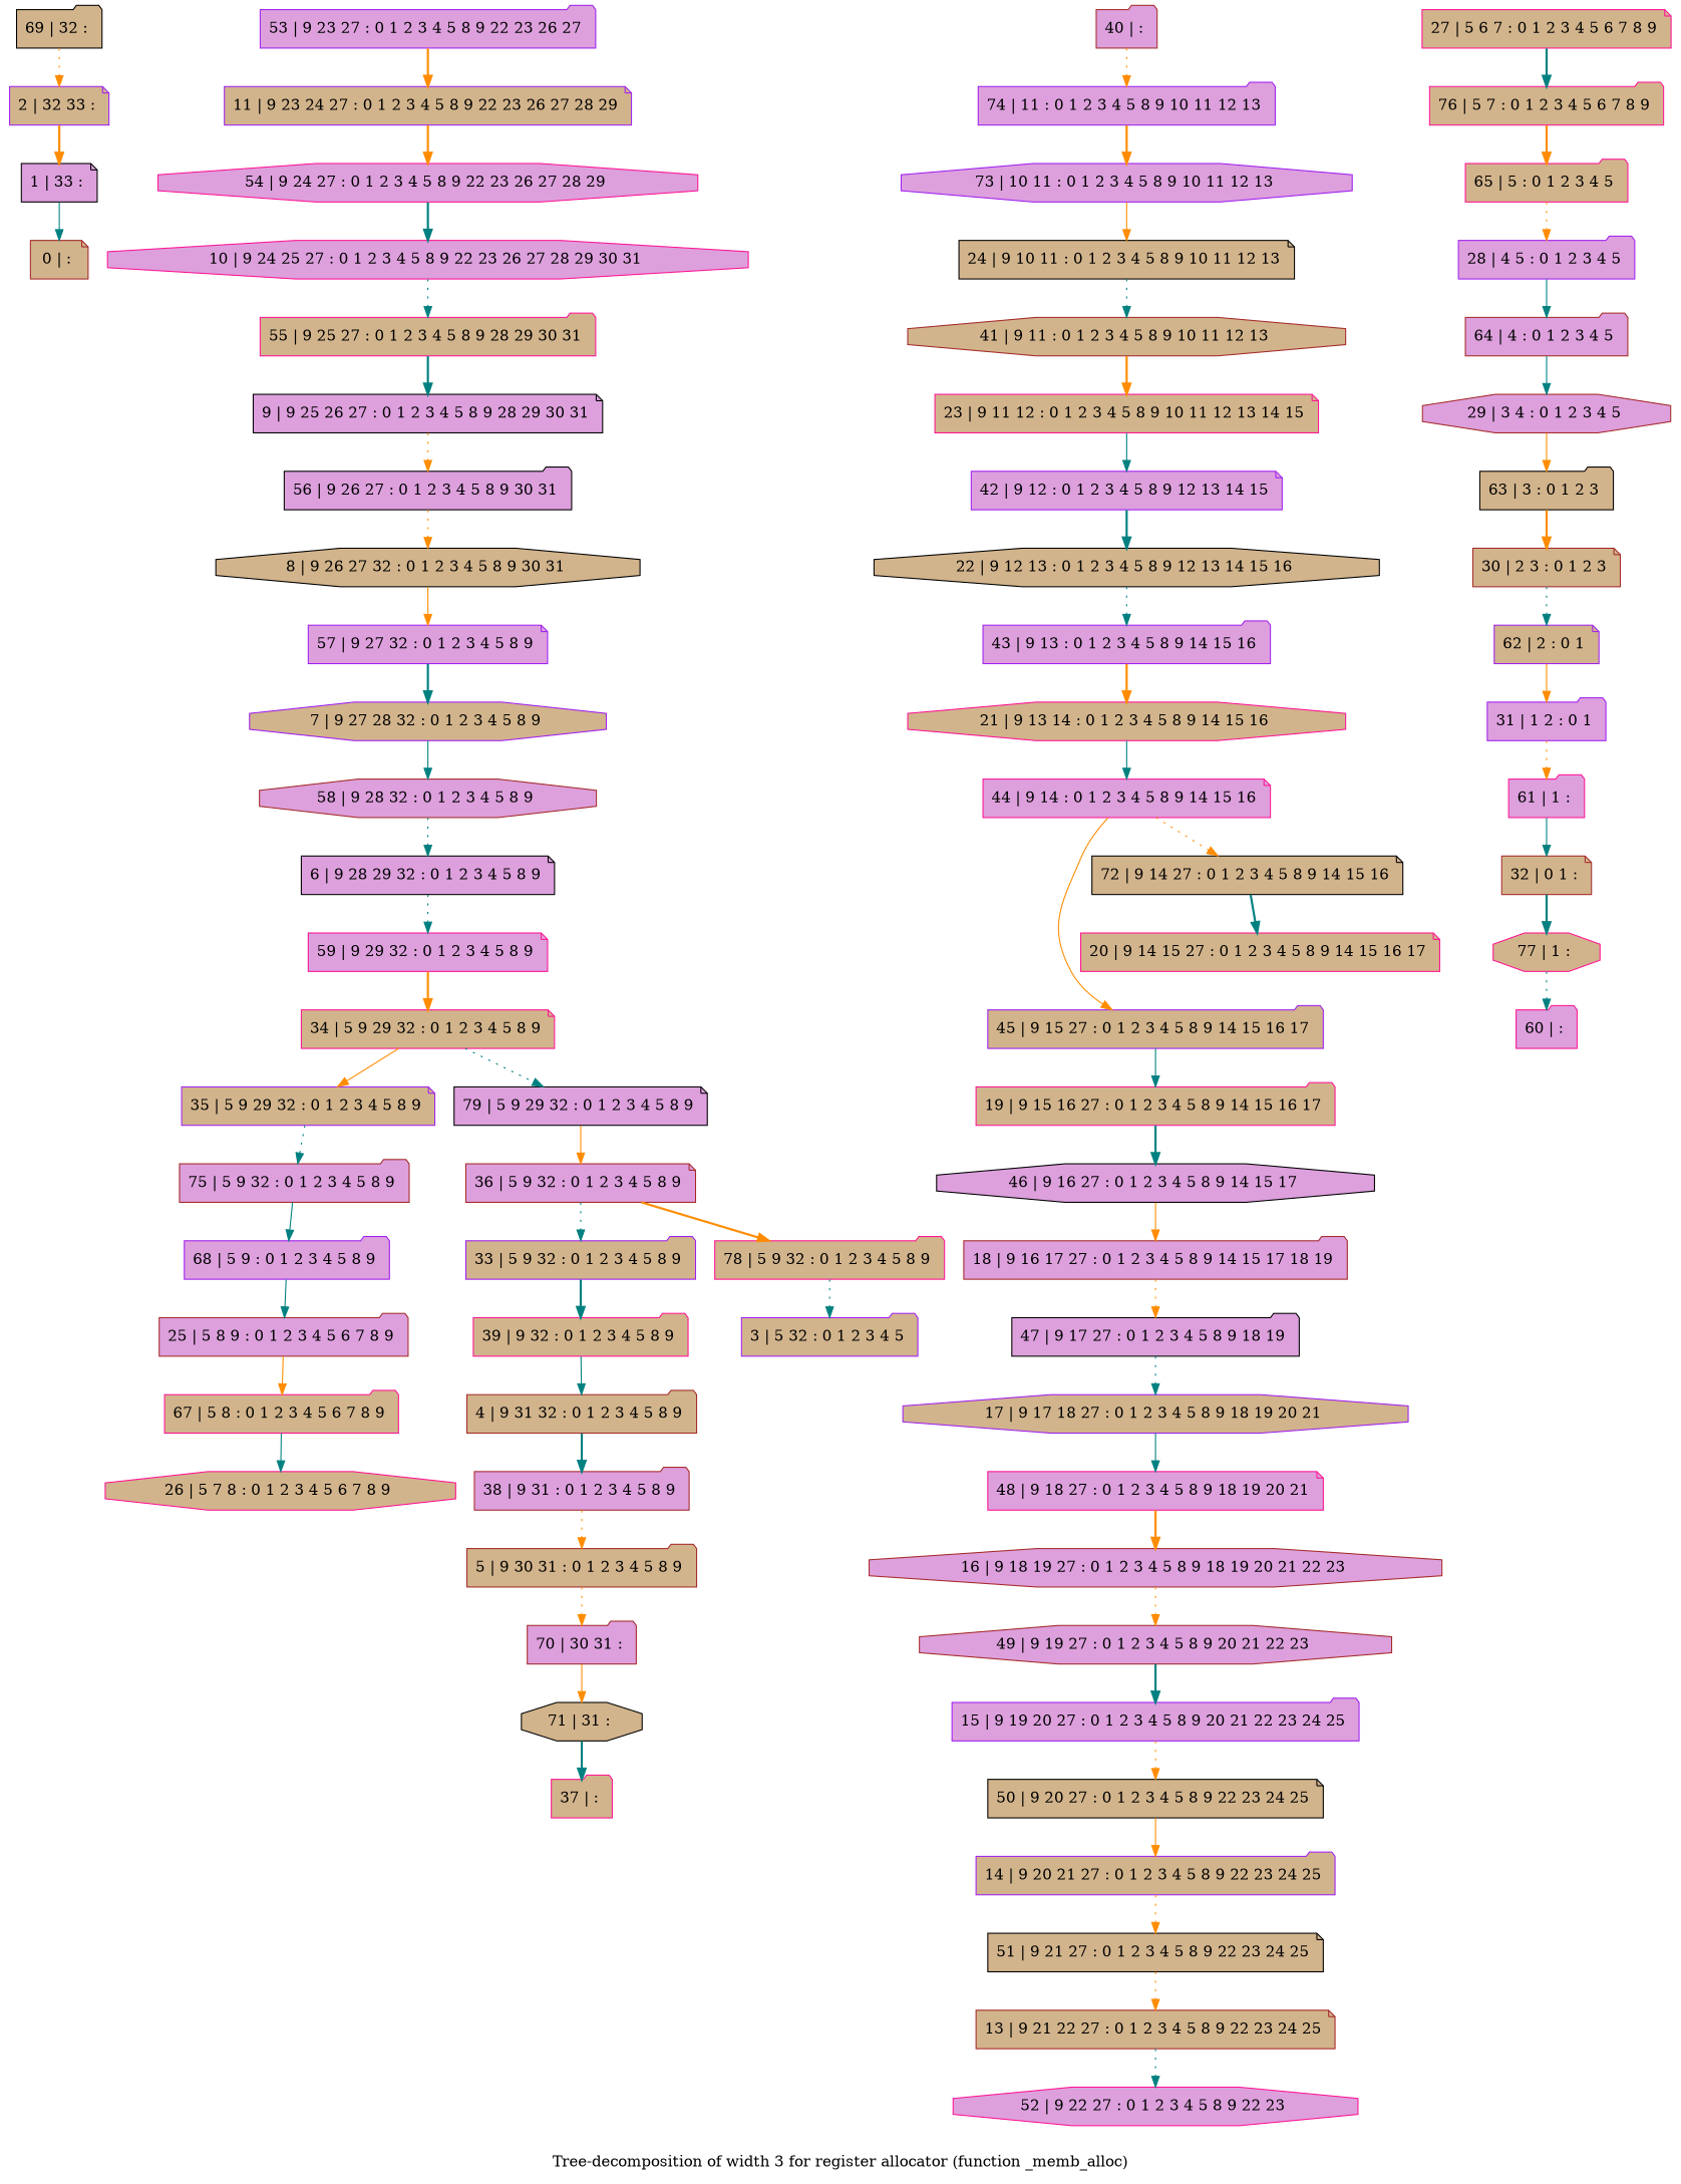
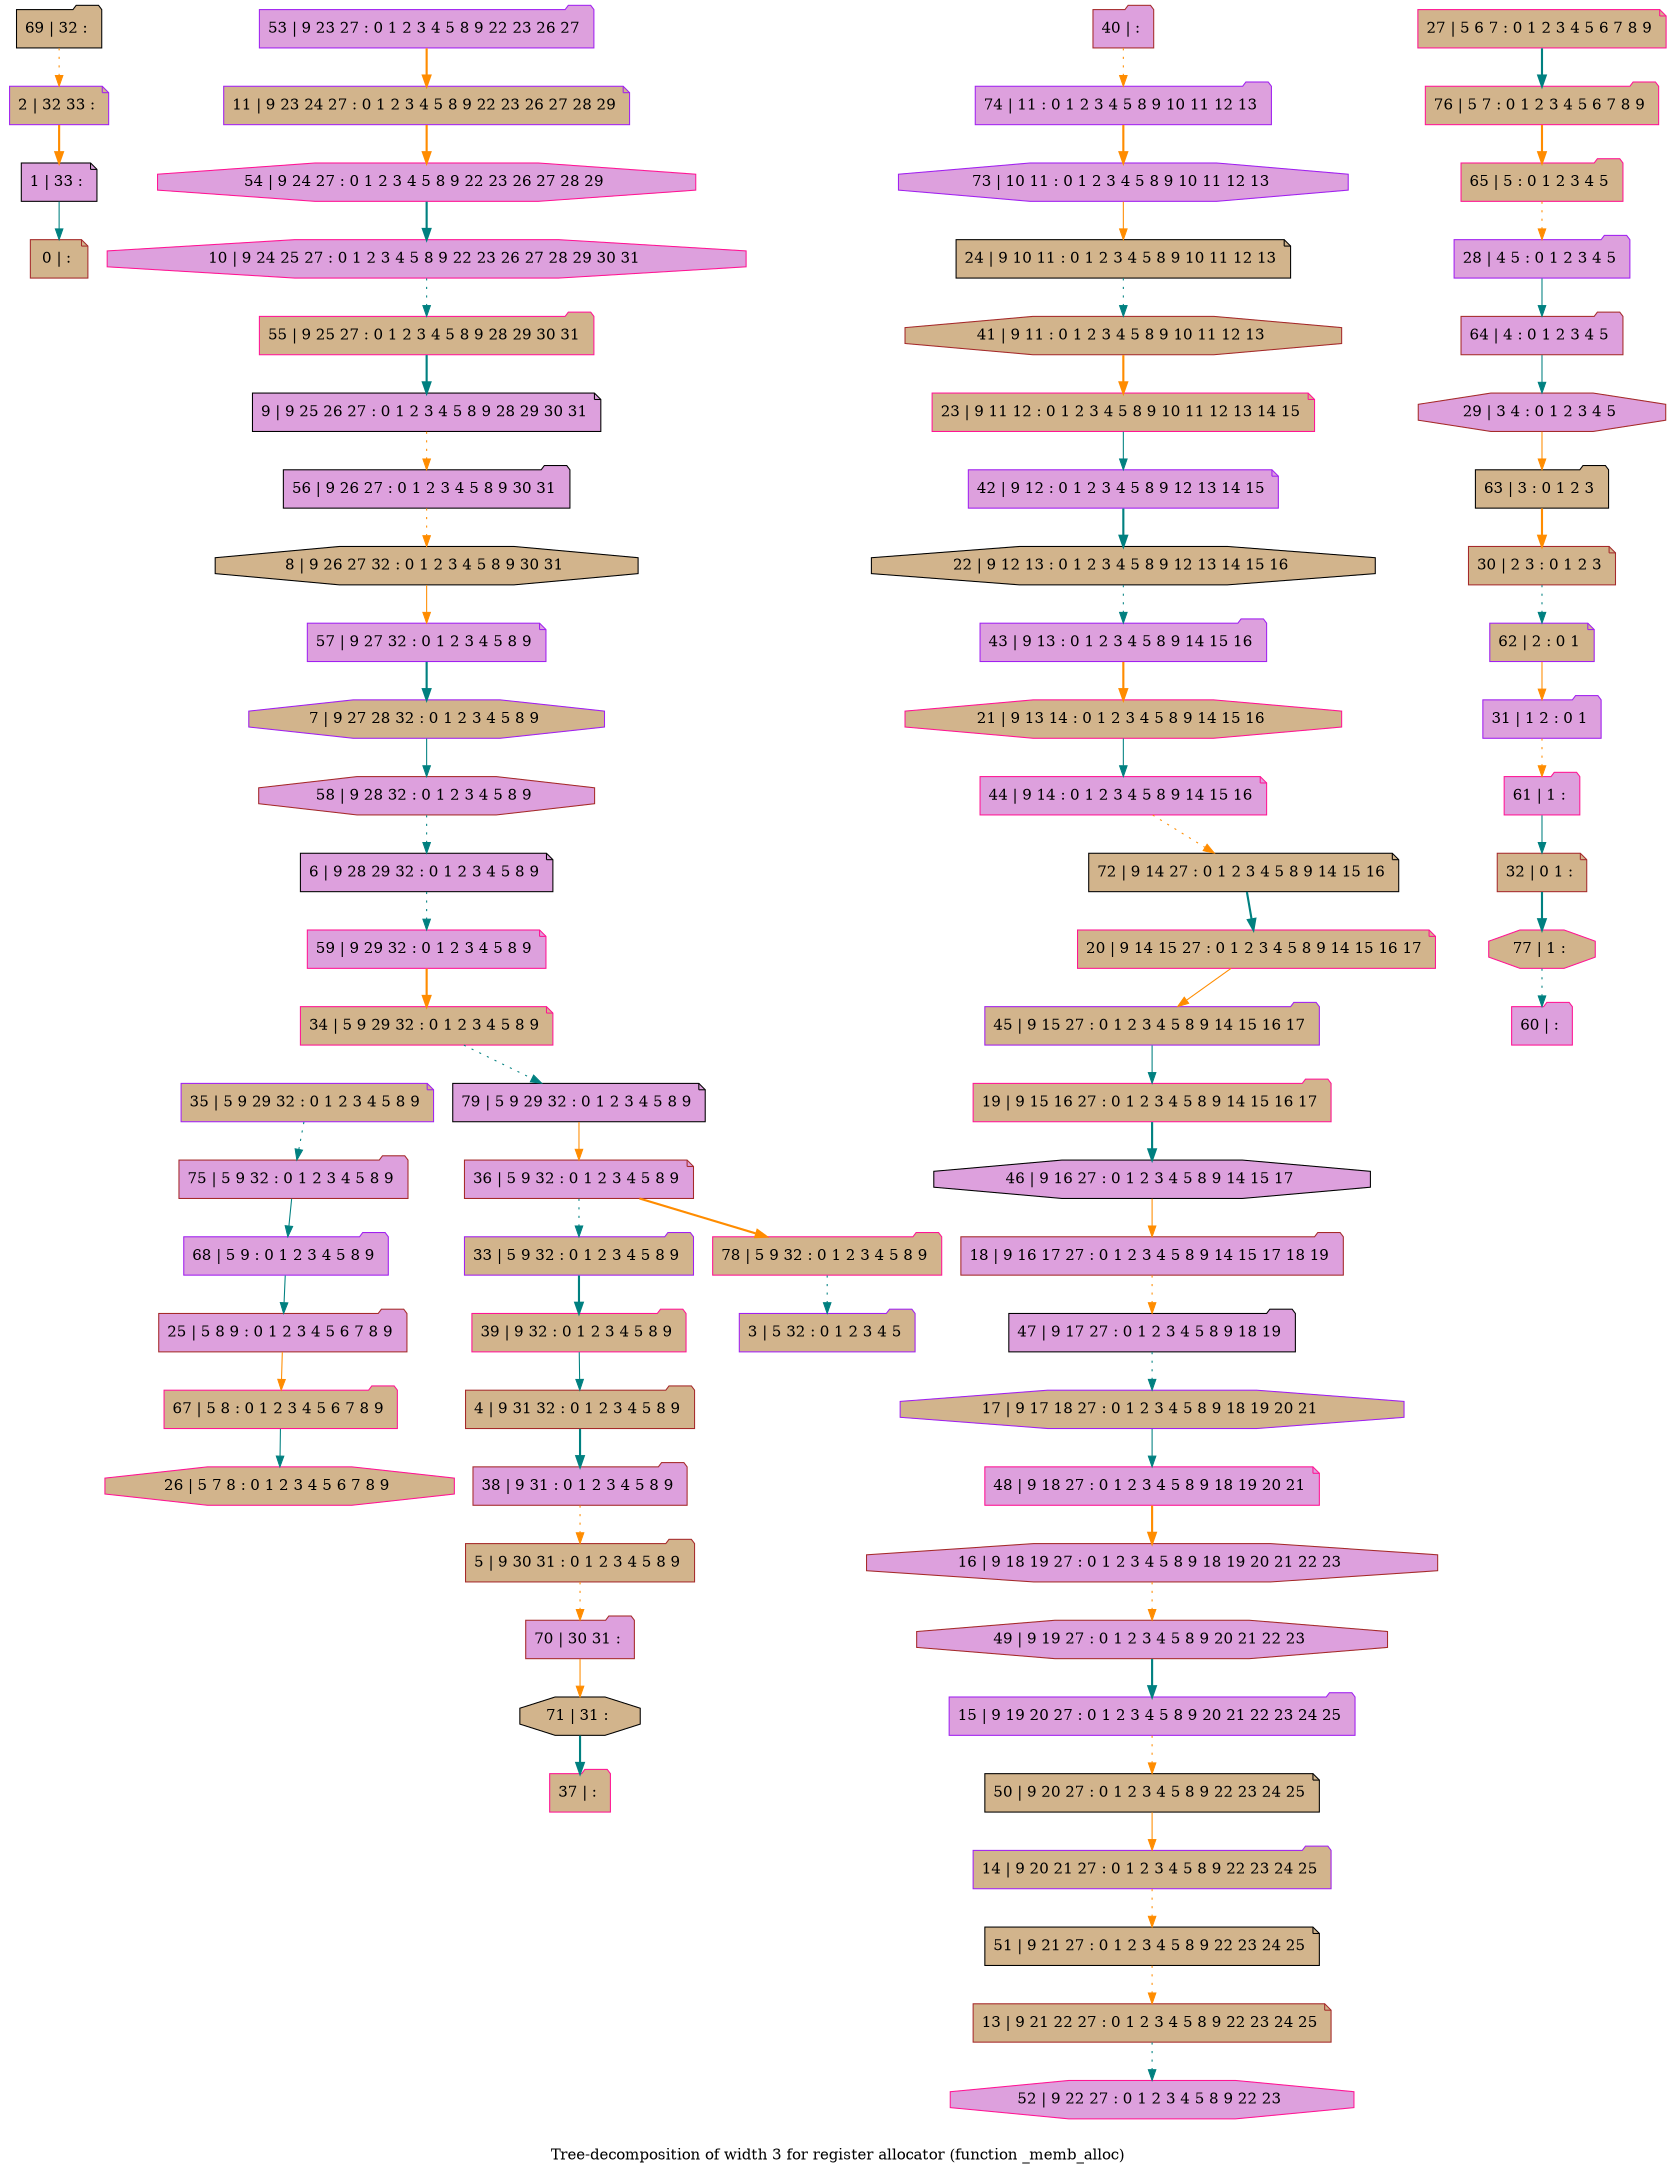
  digraph {
    fontname="DejaVu Serif"
    label="Tree-decomposition of width 3 for register allocator (function _memb_alloc)"
    node [color=deeppink fillcolor=tan fontname="DejaVu Serif" shape=folder style=filled]
    edge [color=teal fontname="DejaVu Serif" style=dotted]
    n1 [color=brown label="0 | : " shape=note]
    n2 [color=black fillcolor=plum label="1 | 33 : " shape=note]
    n3 [color=purple label="2 | 32 33 : " shape=note]
    n4 [color=purple label="3 | 5 32 : 0 1 2 3 4 5 "]
    n5 [color=black label="69 | 32 : "]
    n6 [color=brown label="4 | 9 31 32 : 0 1 2 3 4 5 8 9 "]
    n7 [color=brown fillcolor=plum label="38 | 9 31 : 0 1 2 3 4 5 8 9 "]
    n8 [color=brown label="5 | 9 30 31 : 0 1 2 3 4 5 8 9 "]
    n9 [color=brown fillcolor=plum label="70 | 30 31 : "]
    n10 [color=black label="71 | 31 : " shape=octagon]
    n11 [color=black fillcolor=plum label="6 | 9 28 29 32 : 0 1 2 3 4 5 8 9 " shape=note]
    n12 [fillcolor=plum label="59 | 9 29 32 : 0 1 2 3 4 5 8 9 " shape=note]
    n13 [label="34 | 5 9 29 32 : 0 1 2 3 4 5 8 9 " shape=note]
    n14 [color=purple label="7 | 9 27 28 32 : 0 1 2 3 4 5 8 9 " shape=octagon]
    n15 [color=brown fillcolor=plum label="58 | 9 28 32 : 0 1 2 3 4 5 8 9 " shape=octagon]
    n16 [color=black label="8 | 9 26 27 32 : 0 1 2 3 4 5 8 9 30 31 " shape=octagon]
    n17 [color=purple fillcolor=plum label="57 | 9 27 32 : 0 1 2 3 4 5 8 9 " shape=note]
    n18 [color=black fillcolor=plum label="9 | 9 25 26 27 : 0 1 2 3 4 5 8 9 28 29 30 31 " shape=note]
    n19 [color=black fillcolor=plum label="56 | 9 26 27 : 0 1 2 3 4 5 8 9 30 31 "]
    n20 [fillcolor=plum label="10 | 9 24 25 27 : 0 1 2 3 4 5 8 9 22 23 26 27 28 29 30 31 " shape=octagon]
    n21 [label="55 | 9 25 27 : 0 1 2 3 4 5 8 9 28 29 30 31 "]
    n22 [color=purple label="11 | 9 23 24 27 : 0 1 2 3 4 5 8 9 22 23 26 27 28 29 " shape=note]
    n23 [fillcolor=plum label="54 | 9 24 27 : 0 1 2 3 4 5 8 9 22 23 26 27 28 29 " shape=octagon]
    n24 [color=purple fillcolor=plum label="53 | 9 23 27 : 0 1 2 3 4 5 8 9 22 23 26 27 "]
    n25 [color=brown label="13 | 9 21 22 27 : 0 1 2 3 4 5 8 9 22 23 24 25 " shape=note]
    n26 [fillcolor=plum label="52 | 9 22 27 : 0 1 2 3 4 5 8 9 22 23 " shape=octagon]
    n27 [color=purple label="14 | 9 20 21 27 : 0 1 2 3 4 5 8 9 22 23 24 25 "]
    n28 [color=black label="51 | 9 21 27 : 0 1 2 3 4 5 8 9 22 23 24 25 " shape=note]
    n29 [color=purple fillcolor=plum label="15 | 9 19 20 27 : 0 1 2 3 4 5 8 9 20 21 22 23 24 25 "]
    n30 [color=black label="50 | 9 20 27 : 0 1 2 3 4 5 8 9 22 23 24 25 " shape=note]
    n31 [color=brown fillcolor=plum label="16 | 9 18 19 27 : 0 1 2 3 4 5 8 9 18 19 20 21 22 23 " shape=octagon]
    n32 [color=brown fillcolor=plum label="49 | 9 19 27 : 0 1 2 3 4 5 8 9 20 21 22 23 " shape=octagon]
    n33 [color=purple label="17 | 9 17 18 27 : 0 1 2 3 4 5 8 9 18 19 20 21 " shape=octagon]
    n34 [fillcolor=plum label="48 | 9 18 27 : 0 1 2 3 4 5 8 9 18 19 20 21 " shape=note]
    n35 [color=brown fillcolor=plum label="18 | 9 16 17 27 : 0 1 2 3 4 5 8 9 14 15 17 18 19 "]
    n36 [color=black fillcolor=plum label="47 | 9 17 27 : 0 1 2 3 4 5 8 9 18 19 "]
    n37 [label="19 | 9 15 16 27 : 0 1 2 3 4 5 8 9 14 15 16 17 "]
    n38 [color=black fillcolor=plum label="46 | 9 16 27 : 0 1 2 3 4 5 8 9 14 15 17 " shape=octagon]
    n39 [label="20 | 9 14 15 27 : 0 1 2 3 4 5 8 9 14 15 16 17 " shape=note]
    n40 [color=purple label="45 | 9 15 27 : 0 1 2 3 4 5 8 9 14 15 16 17 "]
    n41 [label="21 | 9 13 14 : 0 1 2 3 4 5 8 9 14 15 16 " shape=octagon]
    n42 [fillcolor=plum label="44 | 9 14 : 0 1 2 3 4 5 8 9 14 15 16 " shape=note]
    n43 [color=black label="72 | 9 14 27 : 0 1 2 3 4 5 8 9 14 15 16 " shape=note]
    n44 [color=black label="22 | 9 12 13 : 0 1 2 3 4 5 8 9 12 13 14 15 16 " shape=octagon]
    n45 [color=purple fillcolor=plum label="43 | 9 13 : 0 1 2 3 4 5 8 9 14 15 16 "]
    n46 [label="23 | 9 11 12 : 0 1 2 3 4 5 8 9 10 11 12 13 14 15 " shape=note]
    n47 [color=purple fillcolor=plum label="42 | 9 12 : 0 1 2 3 4 5 8 9 12 13 14 15 " shape=note]
    n48 [color=black label="24 | 9 10 11 : 0 1 2 3 4 5 8 9 10 11 12 13 " shape=note]
    n49 [color=brown label="41 | 9 11 : 0 1 2 3 4 5 8 9 10 11 12 13 " shape=octagon]
    n50 [color=brown fillcolor=plum label="25 | 5 8 9 : 0 1 2 3 4 5 6 7 8 9 "]
    n51 [label="67 | 5 8 : 0 1 2 3 4 5 6 7 8 9 "]
    n52 [label="26 | 5 7 8 : 0 1 2 3 4 5 6 7 8 9 " shape=octagon]
    n53 [label="27 | 5 6 7 : 0 1 2 3 4 5 6 7 8 9 " shape=note]
    n54 [label="76 | 5 7 : 0 1 2 3 4 5 6 7 8 9 "]
    n55 [label="65 | 5 : 0 1 2 3 4 5 "]
    n56 [color=purple fillcolor=plum label="28 | 4 5 : 0 1 2 3 4 5 "]
    n57 [color=brown fillcolor=plum label="64 | 4 : 0 1 2 3 4 5 "]
    n58 [color=brown fillcolor=plum label="29 | 3 4 : 0 1 2 3 4 5 " shape=octagon]
    n59 [color=black label="63 | 3 : 0 1 2 3 "]
    n60 [color=brown label="30 | 2 3 : 0 1 2 3 " shape=note]
    n61 [color=purple label="62 | 2 : 0 1 " shape=note]
    n62 [color=purple fillcolor=plum label="31 | 1 2 : 0 1 "]
    n63 [fillcolor=plum label="61 | 1 : "]
    n64 [color=brown label="32 | 0 1 : " shape=note]
    n65 [label="77 | 1 : " shape=octagon]
    n66 [fillcolor=plum label="60 | : "]
    n67 [color=purple label="33 | 5 9 32 : 0 1 2 3 4 5 8 9 "]
    n68 [label="39 | 9 32 : 0 1 2 3 4 5 8 9 "]
    n69 [color=purple label="35 | 5 9 29 32 : 0 1 2 3 4 5 8 9 " shape=note]
    n70 [color=black fillcolor=plum label="79 | 5 9 29 32 : 0 1 2 3 4 5 8 9 " shape=note]
    n71 [color=brown fillcolor=plum label="75 | 5 9 32 : 0 1 2 3 4 5 8 9 "]
    n72 [color=brown fillcolor=plum label="36 | 5 9 32 : 0 1 2 3 4 5 8 9 " shape=note]
    n73 [color=purple fillcolor=plum label="68 | 5 9 : 0 1 2 3 4 5 8 9 "]
    n74 [label="78 | 5 9 32 : 0 1 2 3 4 5 8 9 "]
    n75 [label="37 | : "]
    n76 [color=brown fillcolor=plum label="40 | : "]
    n77 [color=purple fillcolor=plum label="74 | 11 : 0 1 2 3 4 5 8 9 10 11 12 13 "]
    n78 [color=purple fillcolor=plum label="73 | 10 11 : 0 1 2 3 4 5 8 9 10 11 12 13 " shape=octagon]
    n2 -> n1 [style=solid]
    n3 -> n2 [color=darkorange style=bold]
    n5 -> n3 [color=darkorange]
    n6 -> n7 [style=bold]
    n7 -> n8 [color=darkorange]
    n8 -> n9 [color=darkorange]
    n9 -> n10 [color=darkorange style=solid]
    n10 -> n75 [style=bold]
    n11 -> n12
    n12 -> n13 [color=darkorange style=bold]
-   n13 -> n69 [color=darkorange style=solid]
    n13 -> n70
    n14 -> n15 [style=solid]
    n15 -> n11
    n16 -> n17 [color=darkorange style=solid]
    n17 -> n14 [style=bold]
    n18 -> n19 [color=darkorange]
    n19 -> n16 [color=darkorange]
    n20 -> n21
    n21 -> n18 [style=bold]
    n22 -> n23 [color=darkorange style=bold]
    n23 -> n20 [style=bold]
    n24 -> n22 [color=darkorange style=bold]
    n25 -> n26
    n27 -> n28 [color=darkorange]
    n28 -> n25 [color=darkorange]
    n29 -> n30 [color=darkorange]
    n30 -> n27 [color=darkorange style=solid]
    n31 -> n32 [color=darkorange]
    n32 -> n29 [style=bold]
    n33 -> n34 [style=solid]
    n34 -> n31 [color=darkorange style=bold]
    n35 -> n36 [color=darkorange]
    n36 -> n33
    n37 -> n38 [style=bold]
    n38 -> n35 [color=darkorange style=solid]
-   n42 -> n40 [color=darkorange style=solid]
+   n39 -> n40 [color=darkorange style=solid]
    n40 -> n37 [style=solid]
    n41 -> n42 [style=solid]
    n42 -> n43 [color=darkorange]
    n43 -> n39 [style=bold]
    n44 -> n45
    n45 -> n41 [color=darkorange style=bold]
    n46 -> n47 [style=solid]
    n47 -> n44 [style=bold]
    n48 -> n49
    n49 -> n46 [color=darkorange style=bold]
    n50 -> n51 [color=darkorange style=solid]
    n51 -> n52 [style=solid]
    n53 -> n54 [style=bold]
    n54 -> n55 [color=darkorange style=bold]
    n55 -> n56 [color=darkorange]
    n56 -> n57 [style=solid]
    n57 -> n58 [style=solid]
    n58 -> n59 [color=darkorange style=solid]
    n59 -> n60 [color=darkorange style=bold]
    n60 -> n61
    n61 -> n62 [color=darkorange style=solid]
    n62 -> n63 [color=darkorange]
    n63 -> n64 [style=solid]
    n64 -> n65 [style=bold]
    n65 -> n66
    n67 -> n68 [style=bold]
    n68 -> n6 [style=solid]
    n69 -> n71
    n70 -> n72 [color=darkorange style=solid]
    n71 -> n73 [style=solid]
    n72 -> n67
    n72 -> n74 [color=darkorange style=bold]
    n73 -> n50 [style=solid]
    n74 -> n4
    n76 -> n77 [color=darkorange]
    n77 -> n78 [color=darkorange style=bold]
    n78 -> n48 [color=darkorange style=solid]
  }
